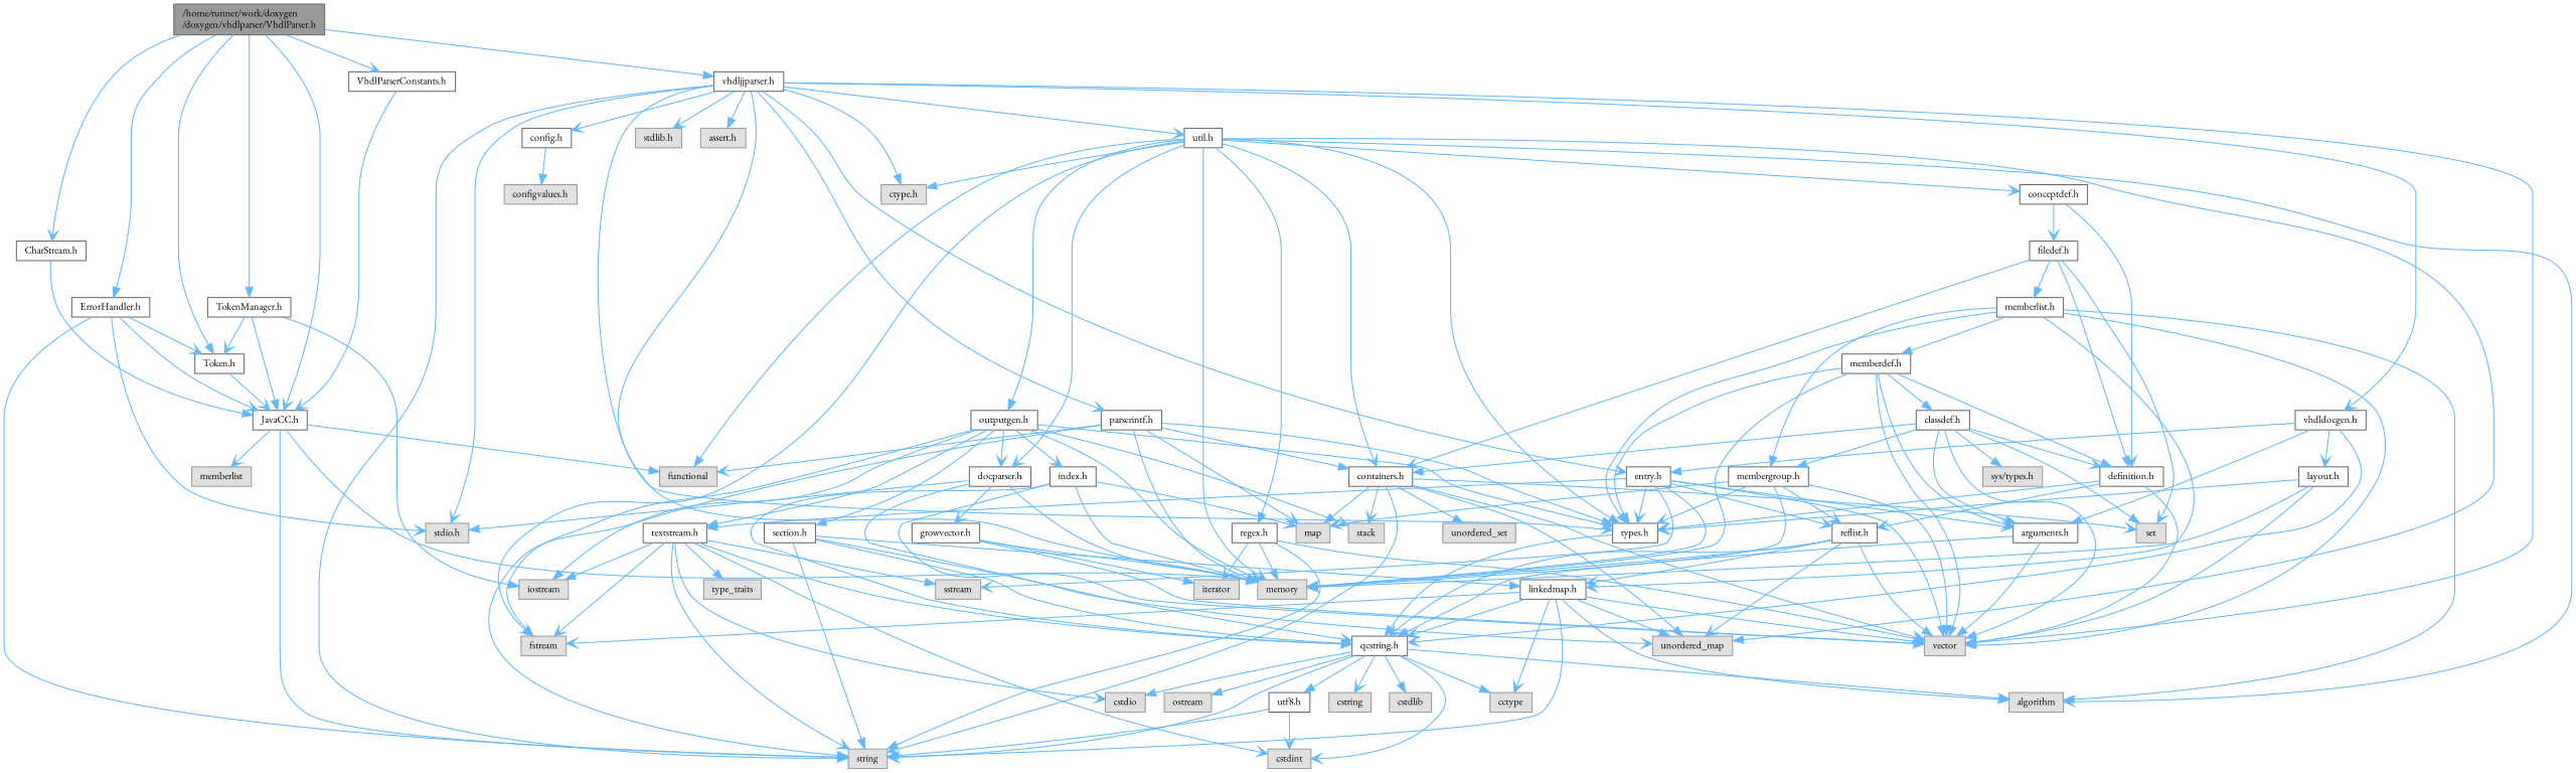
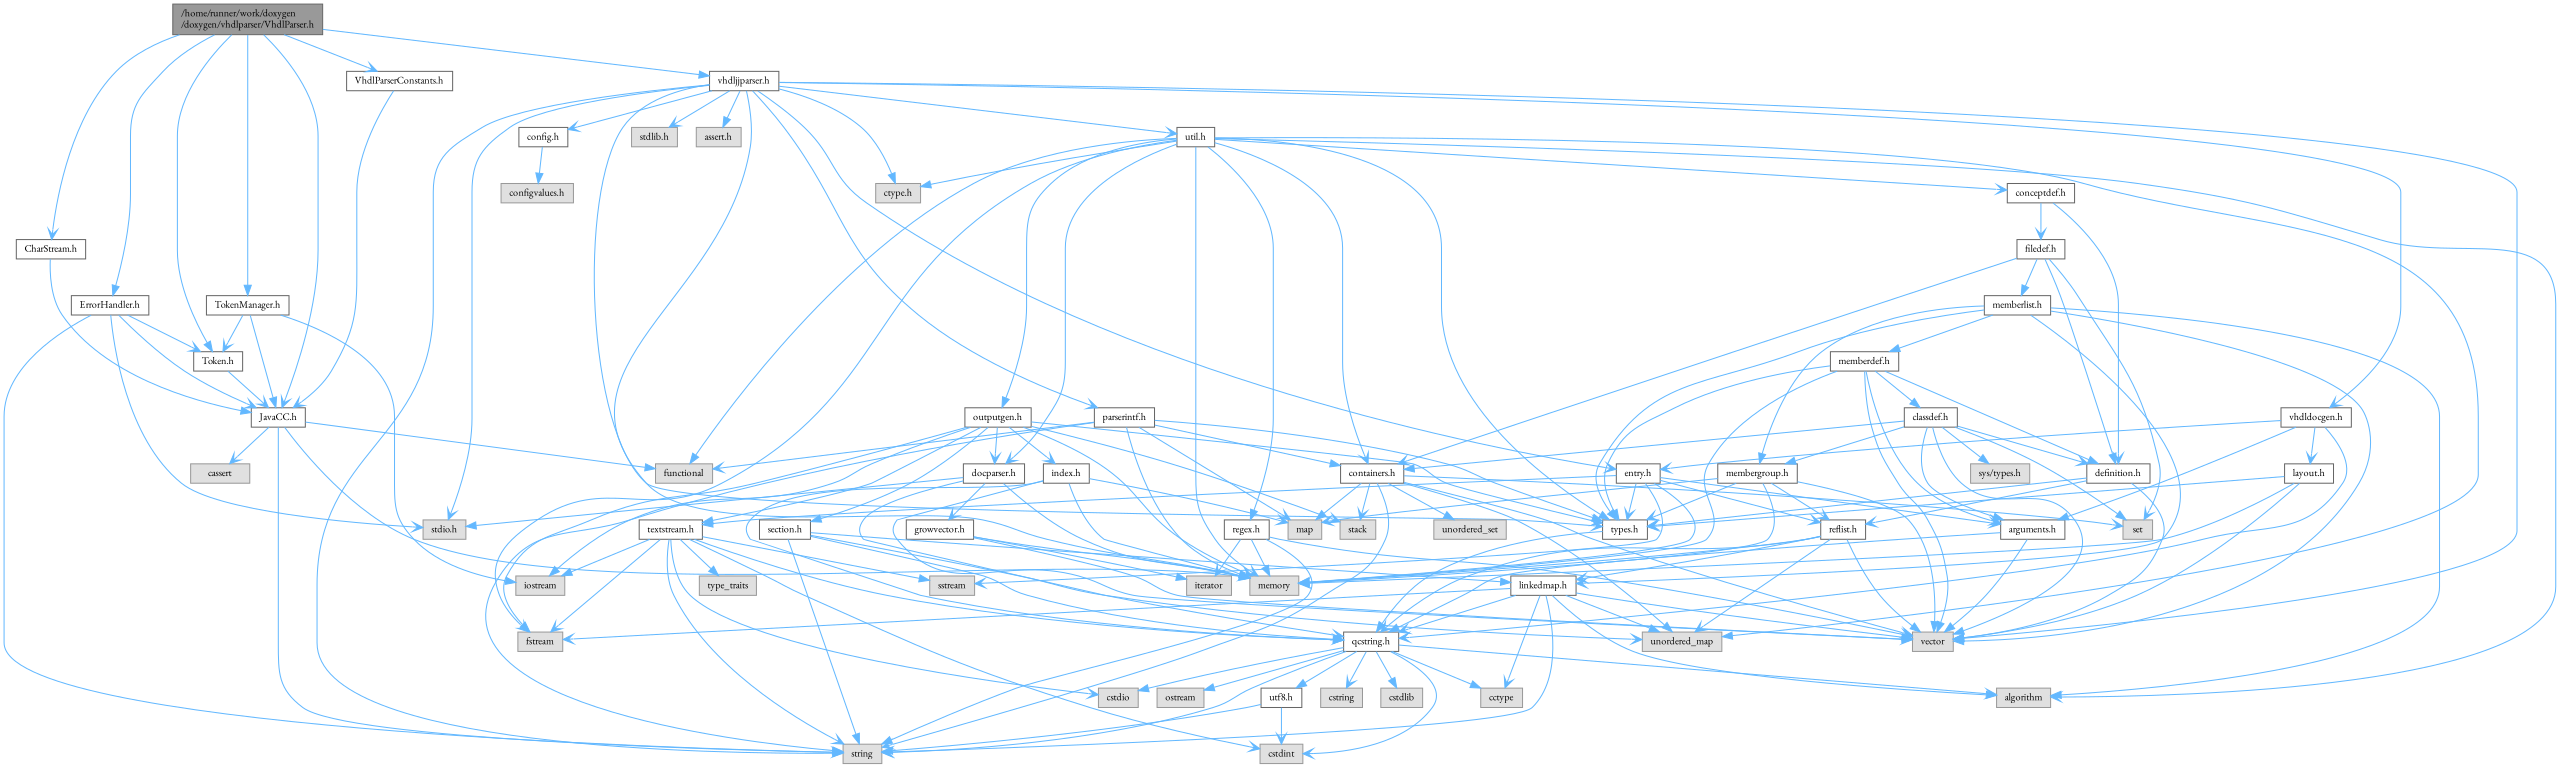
  digraph {
    fontname="EB Garamond"
    node [color=grey40 fillcolor=white fontname="EB Garamond" fontsize=10 shape=box style=filled]
    edge [arrowhead=normal color=steelblue1 fontname="EB Garamond" fontsize=10 labelfontname=Helvetica labelfontsize=10 style=solid]
    n1 [color=gray40 fillcolor=grey60 fontcolor=black height=0.2 label="/home/runner/work/doxygen\l/doxygen/vhdlparser/VhdlParser.h" width=0.4]
    n2 [height=0.2 label="JavaCC.h" width=0.4]
    n3 [height=0.2 label="CharStream.h" width=0.4]
    n4 [height=0.2 label="Token.h" width=0.4]
    n5 [height=0.2 label="TokenManager.h" width=0.4]
    n6 [height=0.2 label="vhdljjparser.h" width=0.4]
    n7 [height=0.2 label="VhdlParserConstants.h" width=0.4]
    n8 [height=0.2 label="ErrorHandler.h" width=0.4]
    n9 [color=grey60 fillcolor="#E0E0E0" height=0.2 label=string width=0.4]
    n10 [color=grey60 fillcolor="#E0E0E0" height=0.2 label=memory width=0.4]
-   n11 [color=grey60 fillcolor="#E0E0E0" height=0.2 label=memberlist width=0.4]
+   n11 [color=grey60 fillcolor="#E0E0E0" height=0.2 label=cassert width=0.4]
    n12 [color=grey60 fillcolor="#E0E0E0" height=0.2 label=functional width=0.4]
    n13 [color=grey60 fillcolor="#E0E0E0" height=0.2 label=iostream width=0.4]
    n14 [color=grey60 fillcolor="#E0E0E0" height=0.2 label=vector width=0.4]
    n15 [height=0.2 label="parserintf.h" width=0.4]
    n16 [height=0.2 label="types.h" width=0.4]
    n17 [color=grey60 fillcolor="#E0E0E0" height=0.2 label="stdio.h" width=0.4]
    n18 [color=grey60 fillcolor="#E0E0E0" height=0.2 label="stdlib.h" width=0.4]
    n19 [color=grey60 fillcolor="#E0E0E0" height=0.2 label="assert.h" width=0.4]
    n20 [color=grey60 fillcolor="#E0E0E0" height=0.2 label="ctype.h" width=0.4]
    n21 [height=0.2 label="entry.h" width=0.4]
    n22 [height=0.2 label="vhdldocgen.h" width=0.4]
    n23 [height=0.2 label="config.h" width=0.4]
    n24 [height=0.2 label="util.h" width=0.4]
    n25 [color=grey60 fillcolor="#E0E0E0" height=0.2 label=map width=0.4]
    n26 [height=0.2 label="containers.h" width=0.4]
    n27 [height=0.2 label="qcstring.h" width=0.4]
    n28 [color=grey60 fillcolor="#E0E0E0" height=0.2 label=sstream width=0.4]
    n29 [height=0.2 label="arguments.h" width=0.4]
    n30 [height=0.2 label="reflist.h" width=0.4]
    n31 [height=0.2 label="textstream.h" width=0.4]
    n32 [height=0.2 label="layout.h" width=0.4]
    n33 [color=grey60 fillcolor="#E0E0E0" height=0.2 label="configvalues.h" width=0.4]
    n34 [color=grey60 fillcolor="#E0E0E0" height=0.2 label=algorithm width=0.4]
    n35 [color=grey60 fillcolor="#E0E0E0" height=0.2 label=unordered_map width=0.4]
    n36 [color=grey60 fillcolor="#E0E0E0" height=0.2 label=fstream width=0.4]
    n37 [height=0.2 label="docparser.h" width=0.4]
    n38 [height=0.2 label="outputgen.h" width=0.4]
    n39 [height=0.2 label="regex.h" width=0.4]
    n40 [height=0.2 label="conceptdef.h" width=0.4]
    n41 [color=grey60 fillcolor="#E0E0E0" height=0.2 label=set width=0.4]
    n42 [color=grey60 fillcolor="#E0E0E0" height=0.2 label=unordered_set width=0.4]
    n43 [color=grey60 fillcolor="#E0E0E0" height=0.2 label=stack width=0.4]
    n44 [color=grey60 fillcolor="#E0E0E0" height=0.2 label=cctype width=0.4]
    n45 [color=grey60 fillcolor="#E0E0E0" height=0.2 label=cstring width=0.4]
    n46 [color=grey60 fillcolor="#E0E0E0" height=0.2 label=cstdio width=0.4]
    n47 [color=grey60 fillcolor="#E0E0E0" height=0.2 label=cstdlib width=0.4]
    n48 [color=grey60 fillcolor="#E0E0E0" height=0.2 label=cstdint width=0.4]
    n49 [color=grey60 fillcolor="#E0E0E0" height=0.2 label=ostream width=0.4]
    n50 [height=0.2 label="utf8.h" width=0.4]
    n51 [height=0.2 label="linkedmap.h" width=0.4]
    n52 [color=grey60 fillcolor="#E0E0E0" height=0.2 label=type_traits width=0.4]
    n53 [height=0.2 label="growvector.h" width=0.4]
    n54 [height=0.2 label="index.h" width=0.4]
    n55 [height=0.2 label="section.h" width=0.4]
    n56 [color=grey60 fillcolor="#E0E0E0" height=0.2 label=iterator width=0.4]
    n57 [height=0.2 label="definition.h" width=0.4]
    n58 [height=0.2 label="filedef.h" width=0.4]
    n59 [height=0.2 label="memberlist.h" width=0.4]
    n60 [height=0.2 label="memberdef.h" width=0.4]
    n61 [height=0.2 label="membergroup.h" width=0.4]
    n62 [height=0.2 label="classdef.h" width=0.4]
    n63 [color=grey60 fillcolor="#E0E0E0" height=0.2 label="sys/types.h" width=0.4]
    n1 -> n2 [arrowhead=vee]
    n1 -> n3 [arrowhead=vee]
    n1 -> n4
    n1 -> n5
    n1 -> n6
    n1 -> n7 [arrowhead=vee]
    n1 -> n8
    n2 -> n9
    n2 -> n10
    n2 -> n11 [arrowhead=vee]
    n2 -> n12
    n3 -> n2
    n4 -> n2 [arrowhead=vee]
    n5 -> n2
    n5 -> n4 [arrowhead=vee]
    n5 -> n13
    n6 -> n9
    n6 -> n10
    n6 -> n14
    n6 -> n15 [arrowhead=vee]
    n6 -> n16 [arrowhead=vee]
    n6 -> n17 [arrowhead=vee]
    n6 -> n18 [arrowhead=vee]
    n6 -> n19
    n6 -> n20
    n6 -> n21 [arrowhead=vee]
    n6 -> n22 [arrowhead=vee]
    n6 -> n23 [arrowhead=vee]
    n6 -> n24 [arrowhead=vee]
    n7 -> n2 [arrowhead=vee]
    n8 -> n2 [arrowhead=vee]
    n8 -> n4 [arrowhead=vee]
    n8 -> n9 [arrowhead=vee]
    n8 -> n17 [arrowhead=vee]
    n15 -> n9
    n15 -> n10
    n15 -> n12 [arrowhead=vee]
    n15 -> n16
    n15 -> n25 [arrowhead=vee]
    n15 -> n26
    n16 -> n27
    n21 -> n10
-   n21 -> n14
    n21 -> n16 [arrowhead=vee]
    n21 -> n28 [arrowhead=vee]
    n21 -> n29 [arrowhead=vee]
    n21 -> n30 [arrowhead=vee]
    n21 -> n31
-   n22 -> n21
+   n22 -> n21 [arrowhead=vee]
    n22 -> n27 [arrowhead=vee]
    n22 -> n29
    n22 -> n32 [arrowhead=vee]
    n23 -> n33
    n24 -> n10 [arrowhead=vee]
    n24 -> n12
    n24 -> n16
    n24 -> n20
    n24 -> n26 [arrowhead=vee]
    n24 -> n34 [arrowhead=vee]
    n24 -> n35
    n24 -> n36 [arrowhead=vee]
    n24 -> n37 [arrowhead=vee]
    n24 -> n38
    n24 -> n39
    n24 -> n40 [arrowhead=vee]
    n26 -> n9 [arrowhead=vee]
    n26 -> n14 [arrowhead=vee]
    n26 -> n25
    n26 -> n35
    n26 -> n41 [arrowhead=vee]
    n26 -> n42
    n26 -> n43 [arrowhead=vee]
    n27 -> n9 [arrowhead=vee]
    n27 -> n34 [arrowhead=vee]
    n27 -> n44
    n27 -> n45 [arrowhead=vee]
    n27 -> n46
    n27 -> n47
    n27 -> n48 [arrowhead=vee]
    n27 -> n49
    n27 -> n50
    n29 -> n14
    n29 -> n27
    n30 -> n10 [arrowhead=vee]
    n30 -> n14
    n30 -> n27 [arrowhead=vee]
    n30 -> n35 [arrowhead=vee]
    n30 -> n51 [arrowhead=vee]
    n31 -> n9 [arrowhead=vee]
    n31 -> n13
    n31 -> n27
    n31 -> n28
    n31 -> n36 [arrowhead=vee]
    n31 -> n46 [arrowhead=vee]
    n31 -> n48 [arrowhead=vee]
    n31 -> n52
    n32 -> n10 [arrowhead=vee]
    n32 -> n14
    n32 -> n16 [arrowhead=vee]
    n37 -> n10 [arrowhead=vee]
    n37 -> n17
    n37 -> n27 [arrowhead=vee]
    n37 -> n53 [arrowhead=vee]
    n38 -> n10 [arrowhead=vee]
    n38 -> n13
    n38 -> n16 [arrowhead=vee]
    n38 -> n31
    n38 -> n36
    n38 -> n37 [arrowhead=vee]
    n38 -> n43 [arrowhead=vee]
    n38 -> n54 [arrowhead=vee]
    n38 -> n55
    n39 -> n9
    n39 -> n10
    n39 -> n14 [arrowhead=vee]
    n39 -> n56 [arrowhead=vee]
    n40 -> n57 [arrowhead=vee]
    n40 -> n58 [arrowhead=vee]
    n50 -> n9
    n50 -> n48 [arrowhead=vee]
    n51 -> n9 [arrowhead=vee]
    n51 -> n14
    n51 -> n27 [arrowhead=vee]
    n51 -> n34
    n51 -> n35
    n51 -> n36 [arrowhead=vee]
    n51 -> n44 [arrowhead=vee]
    n53 -> n10
    n53 -> n14
    n53 -> n56
    n54 -> n10
    n54 -> n14 [arrowhead=vee]
    n54 -> n25 [arrowhead=vee]
    n54 -> n27
    n55 -> n9
    n55 -> n27 [arrowhead=vee]
    n55 -> n35 [arrowhead=vee]
    n55 -> n51
    n57 -> n14
    n57 -> n16 [arrowhead=vee]
    n57 -> n30 [arrowhead=vee]
    n58 -> n26 [arrowhead=vee]
    n58 -> n41 [arrowhead=vee]
    n58 -> n57
    n58 -> n59
    n59 -> n14
    n59 -> n16
    n59 -> n34
    n59 -> n51 [arrowhead=vee]
    n59 -> n60
    n59 -> n61
    n60 -> n10
    n60 -> n14
    n60 -> n16
    n60 -> n29 [arrowhead=vee]
    n60 -> n57
    n60 -> n62
    n61 -> n10
    n61 -> n14
    n61 -> n16 [arrowhead=vee]
    n61 -> n25 [arrowhead=vee]
    n61 -> n30 [arrowhead=vee]
    n62 -> n14
    n62 -> n26
    n62 -> n29
    n62 -> n41
    n62 -> n57 [arrowhead=vee]
    n62 -> n61
    n62 -> n63
  }
